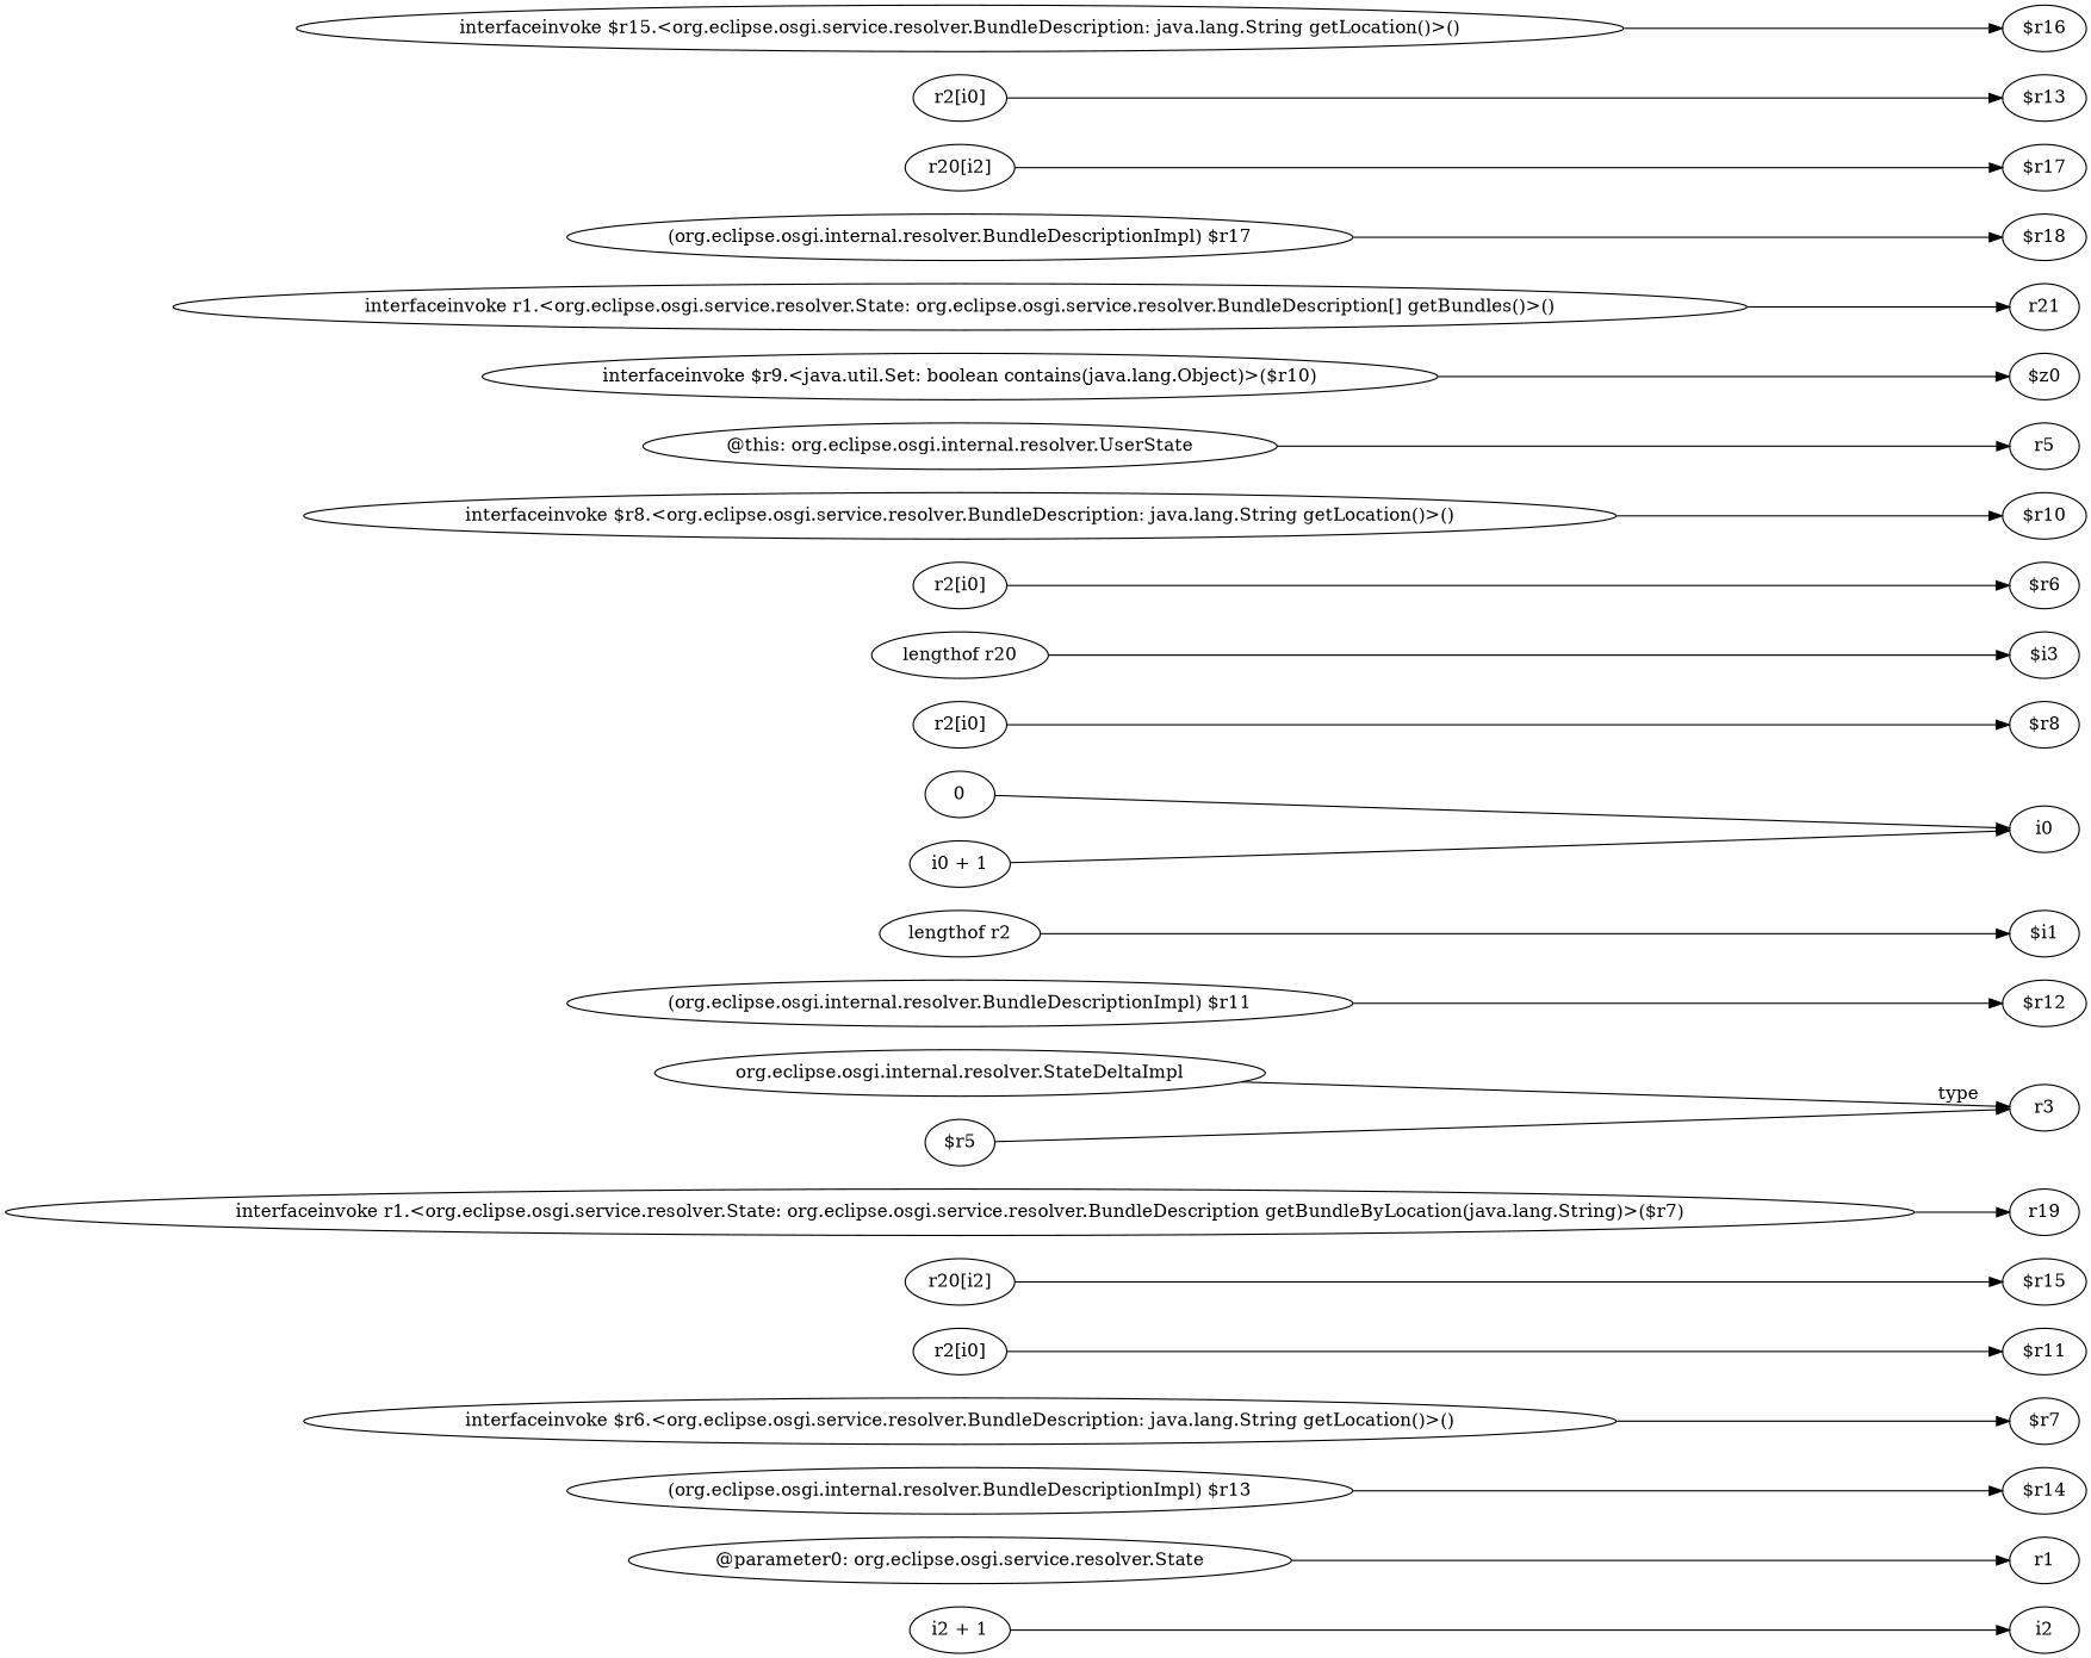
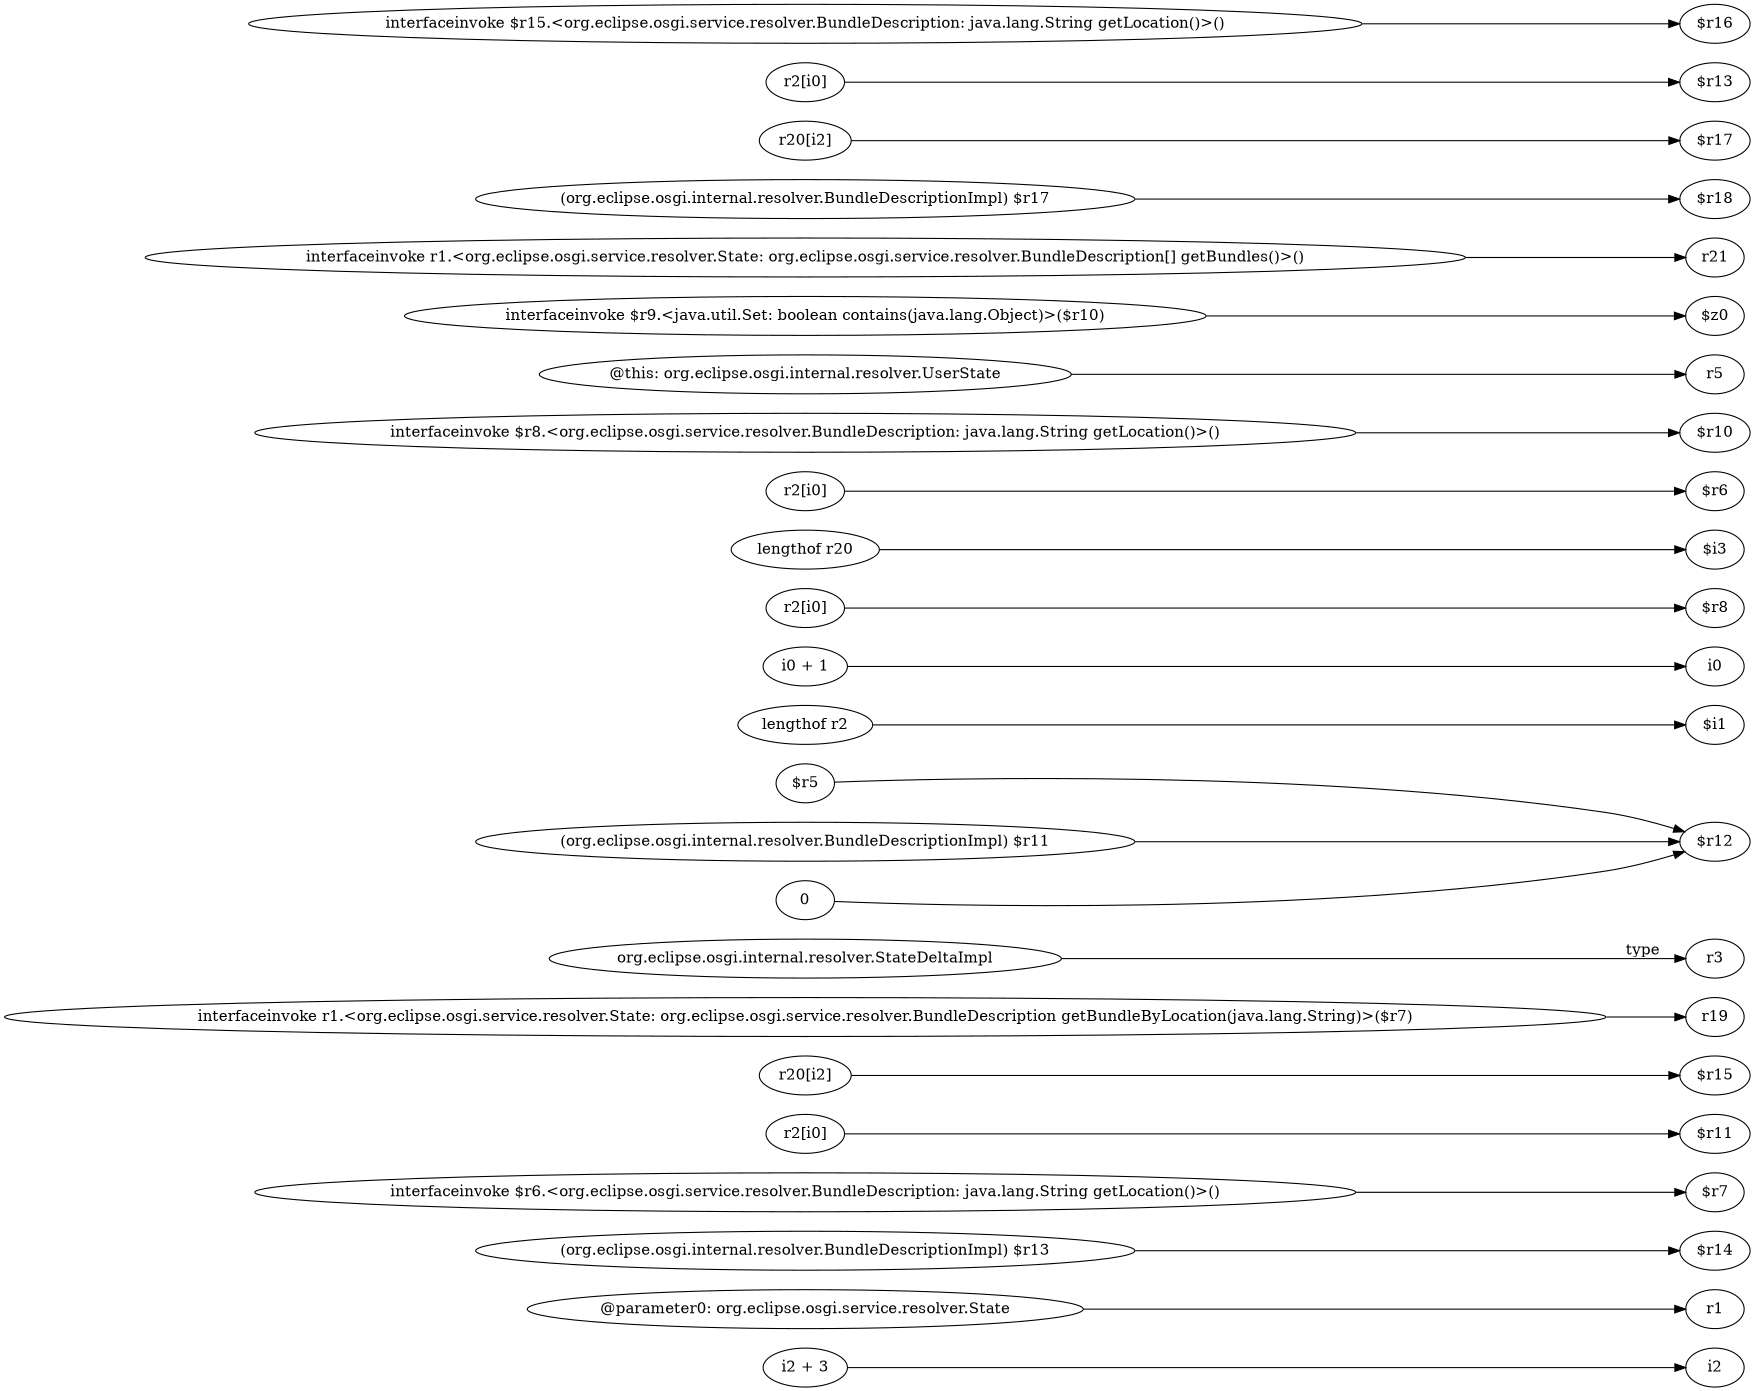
  digraph {
    rankdir=LR
-   n1 [label="i2 + 1"]
+   n1 [label="i2 + 3"]
    n2 [label=i2]
    n3 [label="@parameter0: org.eclipse.osgi.service.resolver.State"]
    n4 [label=r1]
    n5 [label="(org.eclipse.osgi.internal.resolver.BundleDescriptionImpl) $r13"]
    n6 [label="$r14"]
    n7 [label="interfaceinvoke $r6.<org.eclipse.osgi.service.resolver.BundleDescription: java.lang.String getLocation()>()"]
    n8 [label="$r7"]
    n9 [label="r2[i0]"]
    n10 [label="$r11"]
    n11 [label="r20[i2]"]
    n12 [label="$r15"]
    n13 [label="interfaceinvoke r1.<org.eclipse.osgi.service.resolver.State: org.eclipse.osgi.service.resolver.BundleDescription getBundleByLocation(java.lang.String)>($r7)"]
    n14 [label=r19]
    n15 [label="org.eclipse.osgi.internal.resolver.StateDeltaImpl"]
    n16 [label=r3]
    n17 [label="$r5"]
    n18 [label="(org.eclipse.osgi.internal.resolver.BundleDescriptionImpl) $r11"]
    n19 [label="$r12"]
    n20 [label="lengthof r2"]
    n21 [label="$i1"]
    n22 [label=0]
    n23 [label=i0]
    n24 [label="r2[i0]"]
    n25 [label="$r8"]
    n26 [label="lengthof r20"]
    n27 [label="$i3"]
    n28 [label="r2[i0]"]
    n29 [label="$r6"]
    n30 [label="interfaceinvoke $r8.<org.eclipse.osgi.service.resolver.BundleDescription: java.lang.String getLocation()>()"]
    n31 [label="$r10"]
    n32 [label="@this: org.eclipse.osgi.internal.resolver.UserState"]
    n33 [label=r5]
    n34 [label="interfaceinvoke $r9.<java.util.Set: boolean contains(java.lang.Object)>($r10)"]
    n35 [label="$z0"]
    n36 [label="interfaceinvoke r1.<org.eclipse.osgi.service.resolver.State: org.eclipse.osgi.service.resolver.BundleDescription[] getBundles()>()"]
    n37 [label=r21]
    n38 [label="(org.eclipse.osgi.internal.resolver.BundleDescriptionImpl) $r17"]
    n39 [label="$r18"]
    n40 [label="r20[i2]"]
    n41 [label="$r17"]
    n42 [label="r2[i0]"]
    n43 [label="$r13"]
    n44 [label="interfaceinvoke $r15.<org.eclipse.osgi.service.resolver.BundleDescription: java.lang.String getLocation()>()"]
    n45 [label="$r16"]
    n46 [label="i0 + 1"]
    n1 -> n2
    n3 -> n4
    n5 -> n6
    n7 -> n8
    n9 -> n10
    n11 -> n12
    n13 -> n14
    n15 -> n16 [label=type]
-   n17 -> n16
+   n17 -> n19
    n18 -> n19
    n20 -> n21
-   n22 -> n23
+   n22 -> n19
    n24 -> n25
    n26 -> n27
    n28 -> n29
    n30 -> n31
    n32 -> n33
    n34 -> n35
    n36 -> n37
    n38 -> n39
    n40 -> n41
    n42 -> n43
    n44 -> n45
    n46 -> n23
  }
